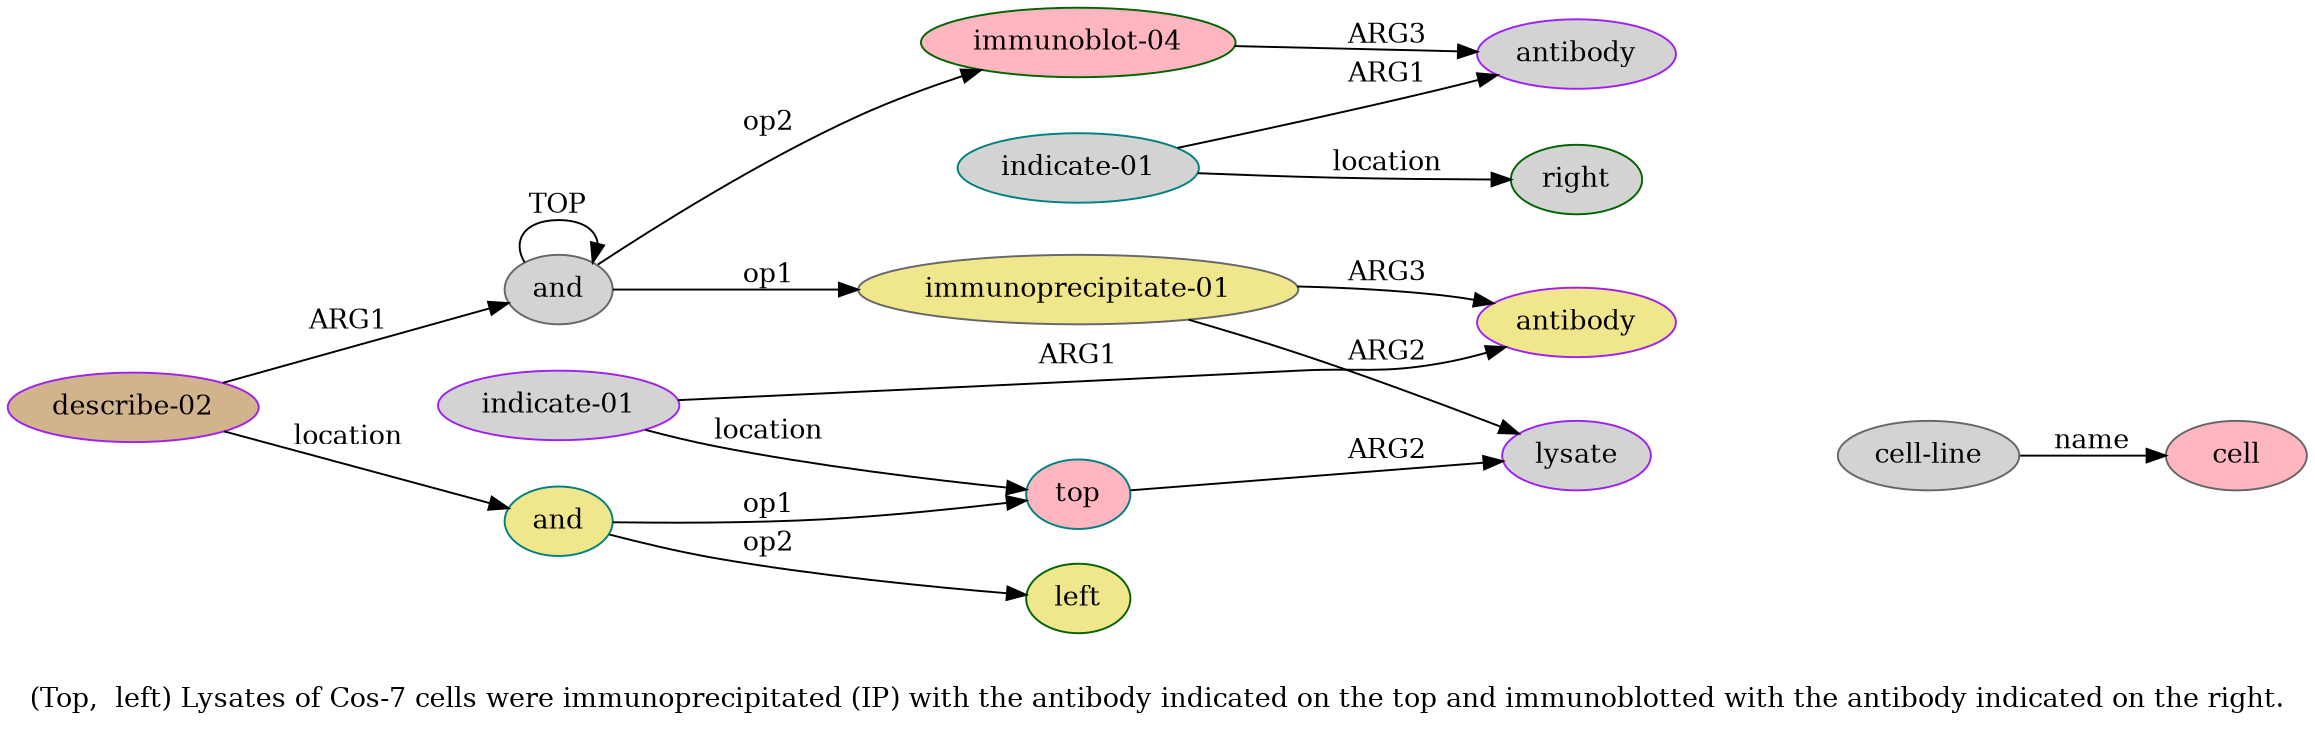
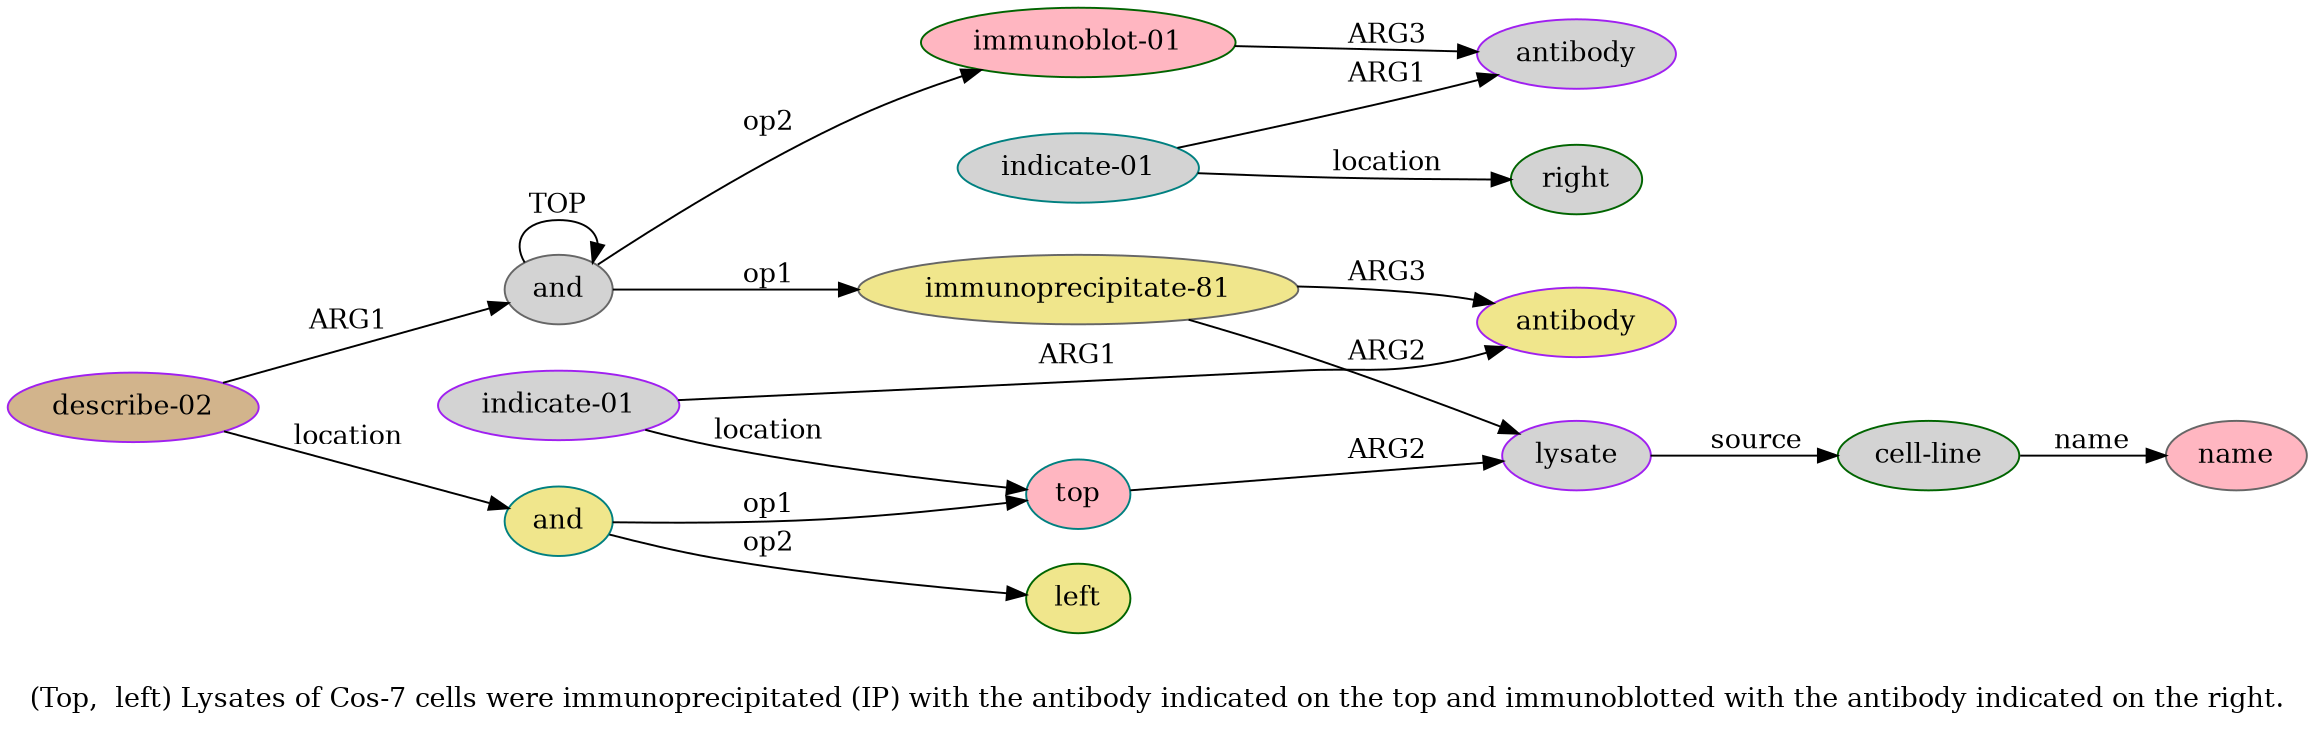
  digraph {
    label="(Top,  left) Lysates of Cos-7 cells were immunoprecipitated (IP) with the antibody indicated on the top and immunoblotted with the antibody indicated on the right."
    rankdir=LR
    node [color=purple fillcolor=lightgrey gold_label="indicate-01" style=filled test_label="indicate-01"]
    edge [color=black gold_label=location test_label=location]
    n1 [color=darkgreen fillcolor=khaki gold_ind=14 gold_label=left label=left test_ind=14 test_label=left]
    n2 [color=darkgreen gold_ind=11 gold_label=right label=right test_ind=11 test_label=right]
    n3 [color=teal gold_ind=10 label="indicate-01" test_ind=10]
    n4 [gold_ind=9 gold_label=antibody label=antibody test_ind=9 test_label=antibody]
    n5 [color=teal fillcolor=khaki gold_ind=13 gold_label=and label=and test_ind=13 test_label=and]
    n6 [color=teal fillcolor=lightpink gold_ind=7 gold_label=top label=top test_ind=7 test_label=top]
    n7 [gold_ind=2 gold_label=lysate label=lysate test_ind=2 test_label=lysate]
    n8 [fillcolor=tan gold_ind=12 gold_label="describe-01" label="describe-02" test_ind=12 test_label="describe-01"]
    n9 [color=gray40 gold_ind=0 gold_label=and label=and test_ind=0 test_label=and]
-   n10 [color=gray40 fillcolor=khaki gold_ind=1 gold_label="immunoprecipitate-01" label="immunoprecipitate-01" test_ind=1 test_label="immunoprecipitate-01"]
-   n11 [color=darkgreen fillcolor=lightpink gold_ind=8 gold_label="immunoblot-01" label="immunoblot-04" test_ind=8 test_label="immunoblot-01"]
+   n10 [color=gray40 fillcolor=khaki gold_ind=1 gold_label="immunoprecipitate-01" label="immunoprecipitate-81" test_ind=1 test_label="immunoprecipitate-01"]
+   n11 [color=darkgreen fillcolor=lightpink gold_ind=8 gold_label="immunoblot-01" label="immunoblot-01" test_ind=8 test_label="immunoblot-01"]
    n12 [fillcolor=khaki gold_ind=5 gold_label=antibody label=antibody test_ind=5 test_label=antibody]
-   n13 [color=gray40 gold_ind=3 gold_label="cell-line" label="cell-line" test_ind=3 test_label="cell-line"]
-   n14 [color=gray40 fillcolor=lightpink gold_ind=4 gold_label=name label=cell test_ind=4 test_label=name]
+   n13 [color=darkgreen gold_ind=3 gold_label="cell-line" label="cell-line" test_ind=3 test_label="cell-line"]
+   n14 [color=gray40 fillcolor=lightpink gold_ind=4 gold_label=name label=name test_ind=4 test_label=name]
    n15 [gold_ind=6 label="indicate-01" test_ind=6]
    n3 -> n2 [label=location]
    n3 -> n4 [gold_label=ARG1 label=ARG1 test_label=ARG1]
    n5 -> n1 [gold_label=op2 label=op2 test_label=op2]
    n5 -> n6 [gold_label=op1 label=op1 test_label=op1]
    n6 -> n7 [gold_label=ARG2 label=ARG2 test_label=ARG2]
+   n7 -> n13 [gold_label=source label=source test_label=source]
    n8 -> n5 [label=location]
    n8 -> n9 [gold_label=ARG1 label=ARG1 test_label=ARG1]
    n9 -> n9 [gold_label=TOP label=TOP test_label=TOP]
    n9 -> n10 [gold_label=op1 label=op1 test_label=op1]
    n9 -> n11 [gold_label=op2 label=op2 test_label=op2]
    n10 -> n7 [gold_label=ARG2 label=ARG2 test_label=ARG2]
    n10 -> n12 [gold_label=ARG3 label=ARG3 test_label=ARG3]
    n11 -> n4 [gold_label=ARG3 label=ARG3 test_label=ARG3]
    n13 -> n14 [gold_label=name label=name test_label=name]
    n15 -> n6 [label=location]
    n15 -> n12 [gold_label=ARG1 label=ARG1 test_label=ARG1]
  }
